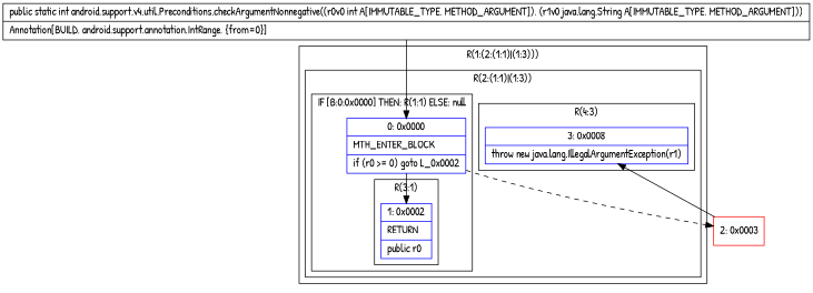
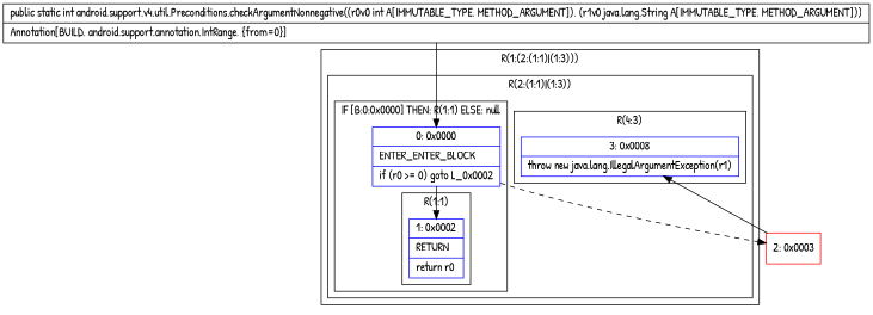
  digraph {
    fontname="Patrick Hand"
    node [color=blue fontname="Patrick Hand" shape=record]
    edge [fontname="Patrick Hand"]
-   n1 [label="{1\:\ 0x0002|RETURN\l|public r0\l}"]
-   n2 [label="{0\:\ 0x0000|MTH_ENTER_BLOCK\l|if (r0 \>= 0) goto L_0x0002\l}"]
+   n1 [label="{1\:\ 0x0002|RETURN\l|return r0\l}"]
+   n2 [label="{0\:\ 0x0000|ENTER_ENTER_BLOCK\l|if (r0 \>= 0) goto L_0x0002\l}"]
    n3 [label="{3\:\ 0x0008|throw new java.lang.IllegalArgumentException(r1)\l}"]
    n4 [color=red label="{2\:\ 0x0003}"]
    n5 [label="{public static int android.support.v4.util.Preconditions.checkArgumentNonnegative((r0v0 int A[IMMUTABLE_TYPE, METHOD_ARGUMENT]), (r1v0 java.lang.String A[IMMUTABLE_TYPE, METHOD_ARGUMENT]))  | Annotation[BUILD, android.support.annotation.IntRange, \{from=0\}]\l}" color=""]
    subgraph cluster_1 {
      label="R(1:(2:(1:1)|(1:3)))"
      subgraph cluster_2 {
        label="R(2:(1:1)|(1:3))"
        subgraph cluster_3 {
          label="IF [B:0:0x0000] THEN: R(1:1) ELSE: null"
          n2
          subgraph cluster_4 {
-           label="R(3:1)"
+           label="R(1:1)"
            n1
          }
        }
        subgraph cluster_5 {
          label="R(4:3)"
          n3
        }
      }
    }
    n2 -> n1
    n2 -> n4 [style=dashed]
    n4 -> n3
    n5 -> n2
  }
